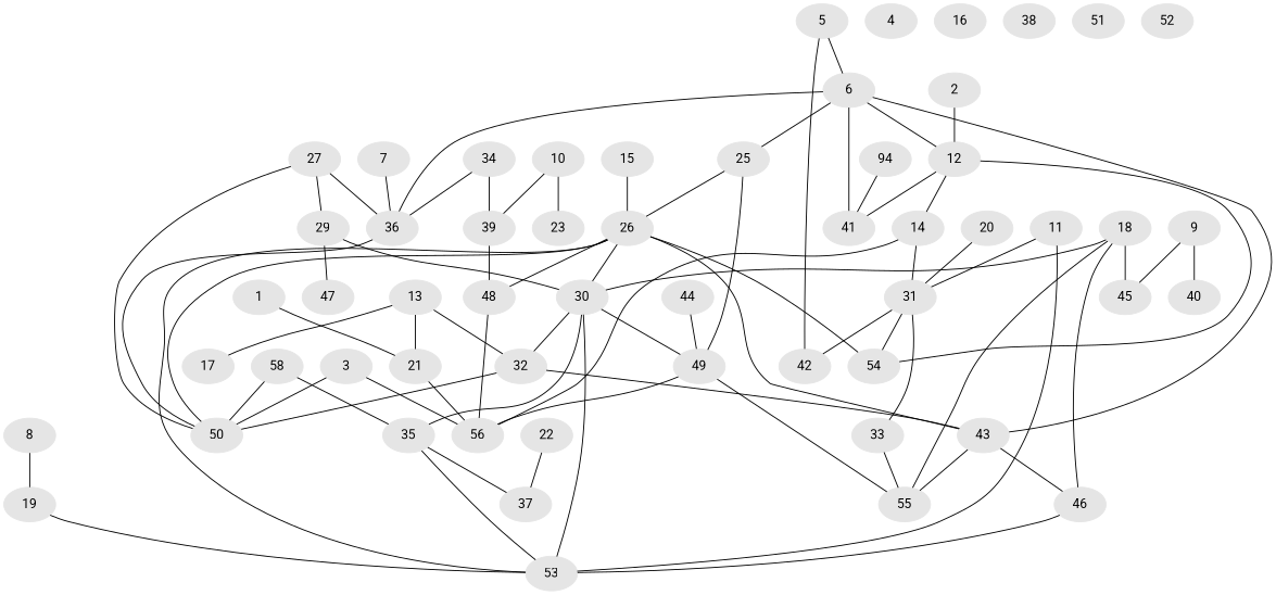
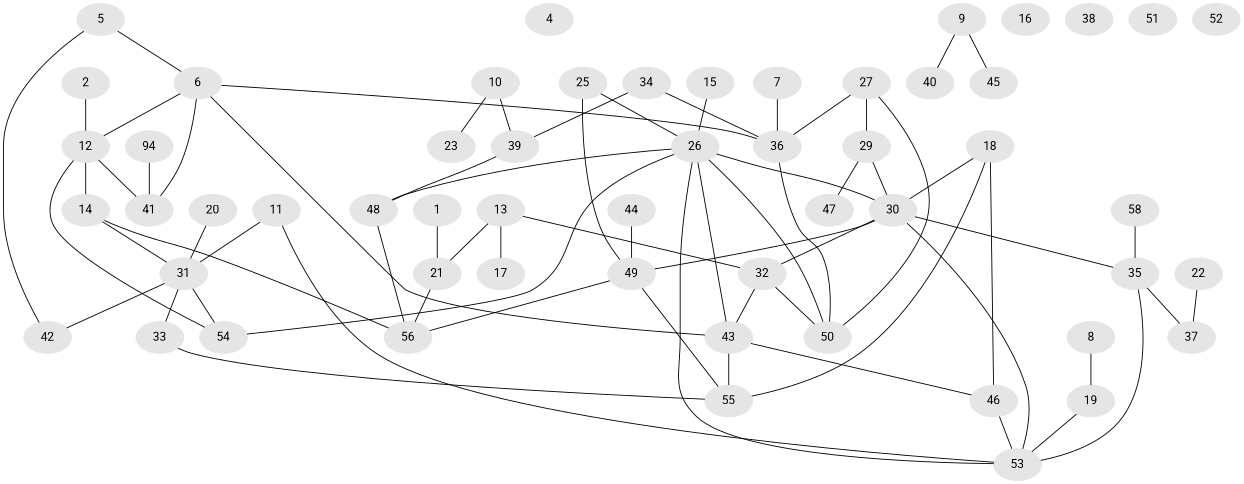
  graph {
    fontname=Roboto
    node [color=gray90 fontname=Roboto style=filled]
    edge [fontname=Roboto]
    1
    21
    56
    2
    12
    41
    14
    54
-   3
    50
    4
    5
    6
    42
    25
    36
    43
    26
    49
    46
    55
    7
    8
    19
    53
    32
    9
    40
    45
    10
    23
    39
    48
    11
    31
    33
    13
    17
    15
    30
    16
    18
    35
    20
    22
    37
    n47 [label=94]
    27
    29
    47
    n51 [label=58]
    34
    38
    44
    51
    52
    1 -- 21
    21 -- 56
    2 -- 12
    12 -- 41
    12 -- 14
    12 -- 54
    14 -- 56
    14 -- 31
-   3 -- 56
-   3 -- 50
    5 -- 6
    5 -- 42
    6 -- 12
    6 -- 41
-   6 -- 25
    6 -- 36
    6 -- 43
    25 -- 26
    25 -- 49
    36 -- 50
    43 -- 46
    43 -- 55
    26 -- 54
    26 -- 50
    26 -- 43
    26 -- 53
    26 -- 48
    26 -- 30
    49 -- 56
    49 -- 55
    46 -- 53
    7 -- 36
    8 -- 19
    19 -- 53
    32 -- 50
    32 -- 43
    9 -- 40
    9 -- 45
    10 -- 23
    10 -- 39
    39 -- 48
    48 -- 56
    11 -- 53
    11 -- 31
    31 -- 54
    31 -- 42
    31 -- 33
    33 -- 55
    13 -- 21
    13 -- 32
    13 -- 17
    15 -- 26
    30 -- 49
    30 -- 53
    30 -- 32
    30 -- 35
    18 -- 46
    18 -- 55
-   18 -- 45
    18 -- 30
    35 -- 53
    35 -- 37
    20 -- 31
    22 -- 37
    n47 -- 41
    27 -- 50
    27 -- 36
    27 -- 29
    29 -- 30
    29 -- 47
-   n51 -- 50
    n51 -- 35
    34 -- 36
    34 -- 39
    44 -- 49
  }
